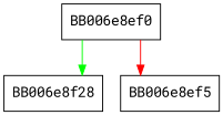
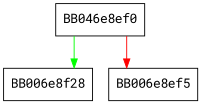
  digraph {
    fontname="Roboto Mono"
    splines=ortho
    node [fontname="Roboto Mono" shape=box]
    edge [fontname="Roboto Mono"]
    n1 [label=BB006e8f28]
-   BB006e8ef0
+   BB006e8ef0 [label=BB046e8ef0]
    BB006e8ef5
    BB006e8ef0 -> n1 [color=green]
    BB006e8ef0 -> BB006e8ef5 [color=red]
  }
